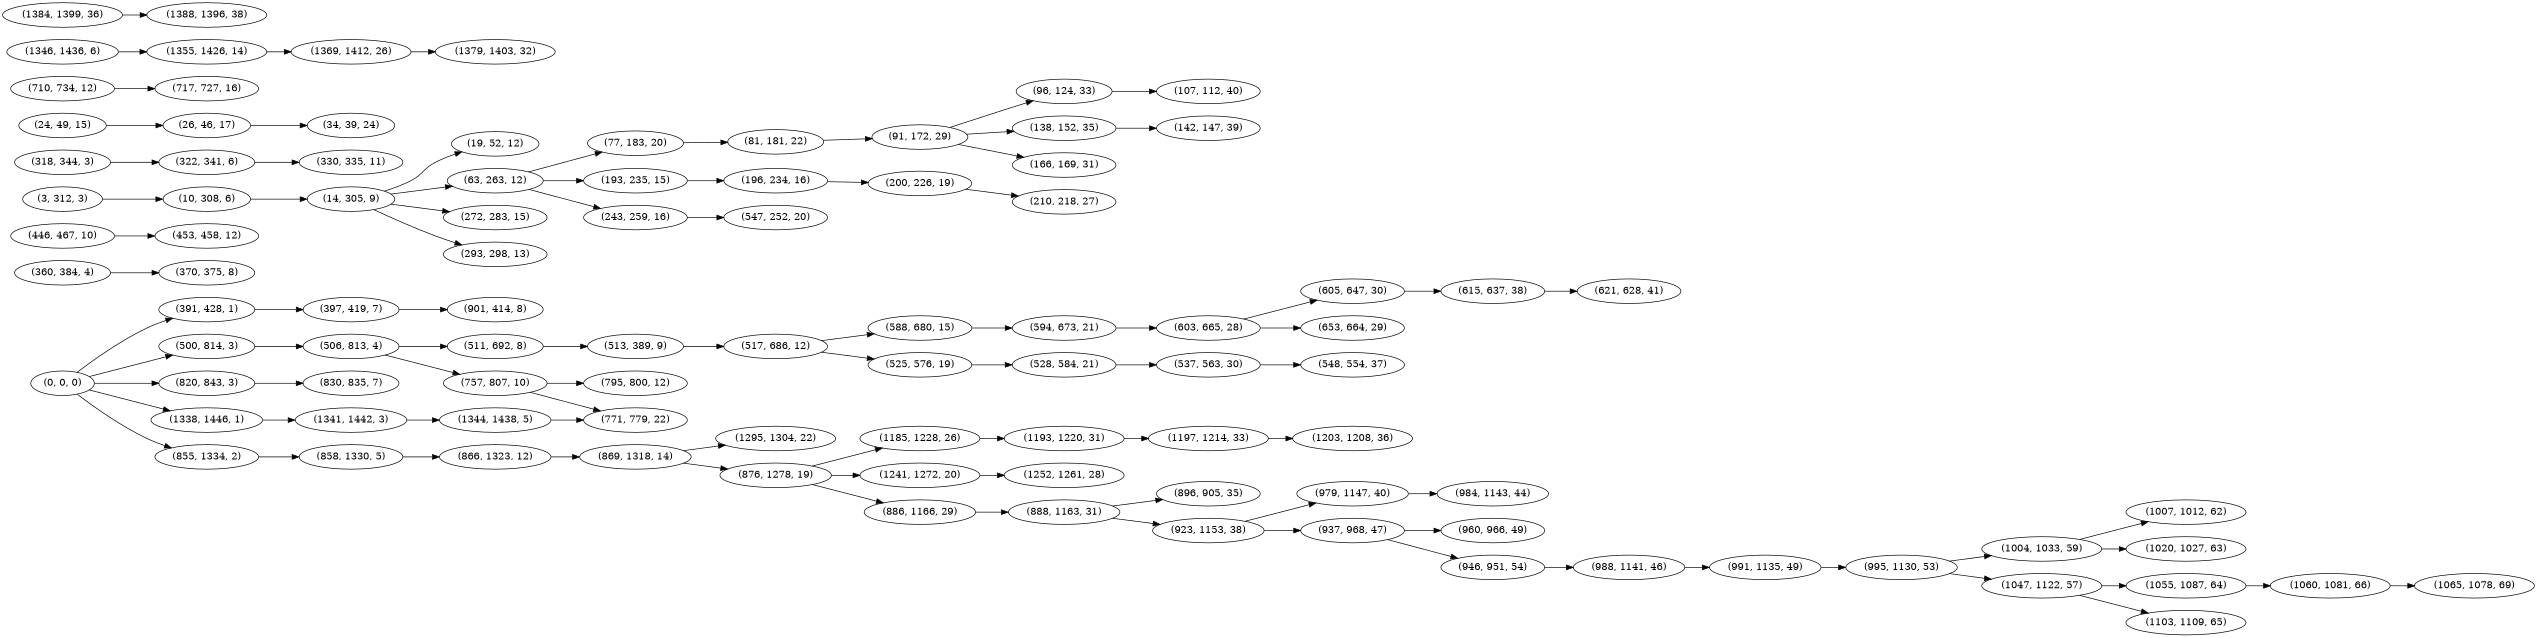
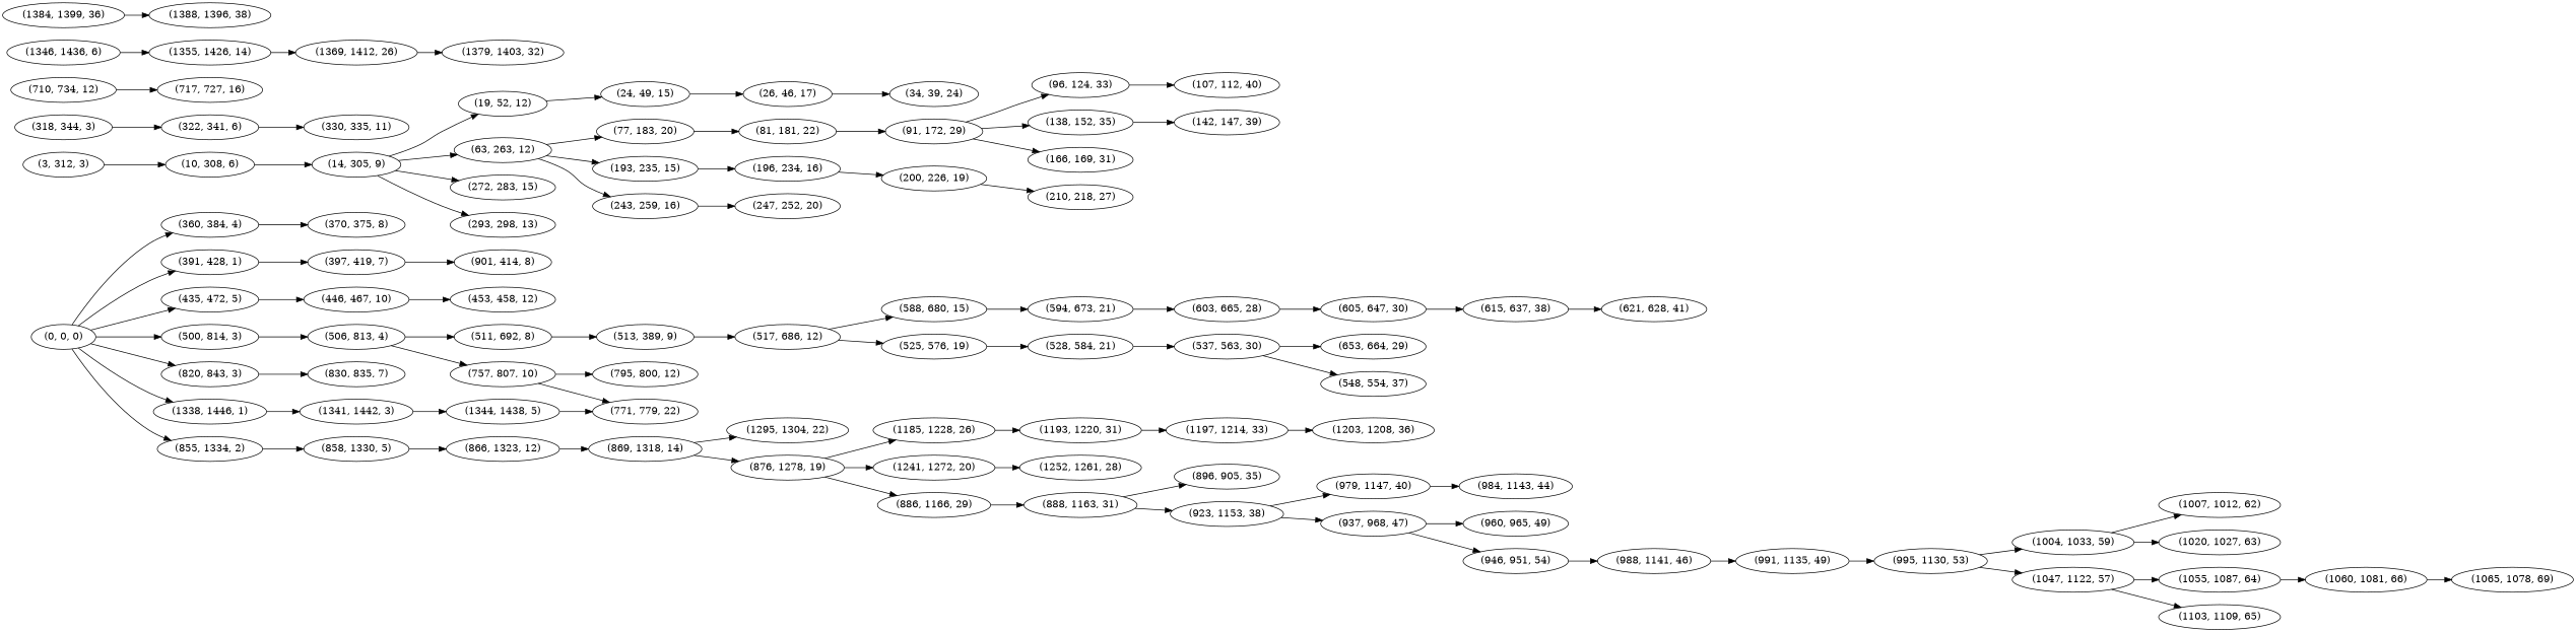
  digraph {
    rankdir=LR
    "(0, 0, 0)"
    "(360, 384, 4)"
    "(391, 428, 1)"
+   "(435, 472, 5)"
    "(500, 814, 3)"
    "(820, 843, 3)"
    "(855, 1334, 2)"
    "(1338, 1446, 1)"
    "(370, 375, 8)"
    "(397, 419, 7)"
    "(446, 467, 10)"
    "(506, 813, 4)"
    "(830, 835, 7)"
    "(858, 1330, 5)"
    "(1341, 1442, 3)"
    "(3, 312, 3)"
    "(10, 308, 6)"
    "(318, 344, 3)"
    "(322, 341, 6)"
    "(14, 305, 9)"
    "(19, 52, 12)"
    "(63, 263, 12)"
    "(272, 283, 15)"
    "(293, 298, 13)"
    "(24, 49, 15)"
    "(77, 183, 20)"
    "(193, 235, 15)"
    "(243, 259, 16)"
    "(26, 46, 17)"
    "(34, 39, 24)"
    "(81, 181, 22)"
    "(196, 234, 16)"
-   "(247, 252, 20)" [label="(547, 252, 20)"]
+   "(247, 252, 20)"
    "(91, 172, 29)"
    "(96, 124, 33)"
    "(138, 152, 35)"
    n37 [label="(166, 169, 31)"]
    "(107, 112, 40)"
    "(142, 147, 39)"
    "(200, 226, 19)"
    "(210, 218, 27)"
    "(330, 335, 11)"
    n43 [label="(901, 414, 8)"]
    "(453, 458, 12)"
    "(511, 692, 8)"
    "(757, 807, 10)"
    n47 [label="(513, 389, 9)"]
    "(771, 779, 22)"
    "(795, 800, 12)"
    "(517, 686, 12)"
    "(525, 576, 19)"
    "(588, 680, 15)"
    n53 [label="(528, 584, 21)"]
    "(594, 673, 21)"
    "(537, 563, 30)"
    "(548, 554, 37)"
    "(603, 665, 28)"
    "(605, 647, 30)"
    "(653, 664, 29)"
    "(615, 637, 38)"
    "(621, 628, 41)"
    "(710, 734, 12)"
    "(717, 727, 16)"
    "(866, 1323, 12)"
    "(869, 1318, 14)"
    "(876, 1278, 19)"
    "(1295, 1304, 22)"
    "(886, 1166, 29)"
    "(1185, 1228, 26)"
    "(1241, 1272, 20)"
    "(888, 1163, 31)"
    "(1193, 1220, 31)"
    "(1252, 1261, 28)"
    "(896, 905, 35)"
    "(923, 1153, 38)"
    "(937, 968, 47)"
    "(979, 1147, 40)"
    "(946, 951, 54)"
-   "(960, 966, 49)"
+   "(960, 966, 49)" [label="(960, 965, 49)"]
    "(984, 1143, 44)"
    "(988, 1141, 46)"
    "(991, 1135, 49)"
    "(995, 1130, 53)"
    "(1004, 1033, 59)"
    "(1047, 1122, 57)"
    "(1007, 1012, 62)"
    "(1020, 1027, 63)"
    "(1055, 1087, 64)"
    "(1103, 1109, 65)"
    "(1060, 1081, 66)"
    "(1065, 1078, 69)"
    "(1197, 1214, 33)"
    "(1203, 1208, 36)"
    "(1344, 1438, 5)"
    "(1346, 1436, 6)"
    "(1355, 1426, 14)"
    "(1369, 1412, 26)"
    "(1379, 1403, 32)"
    "(1384, 1399, 36)"
    "(1388, 1396, 38)"
+   "(0, 0, 0)" -> "(360, 384, 4)"
    "(0, 0, 0)" -> "(391, 428, 1)"
+   "(0, 0, 0)" -> "(435, 472, 5)"
    "(0, 0, 0)" -> "(500, 814, 3)"
    "(0, 0, 0)" -> "(820, 843, 3)"
    "(0, 0, 0)" -> "(855, 1334, 2)"
    "(0, 0, 0)" -> "(1338, 1446, 1)"
    "(360, 384, 4)" -> "(370, 375, 8)"
    "(391, 428, 1)" -> "(397, 419, 7)"
+   "(435, 472, 5)" -> "(446, 467, 10)"
    "(500, 814, 3)" -> "(506, 813, 4)"
    "(820, 843, 3)" -> "(830, 835, 7)"
    "(855, 1334, 2)" -> "(858, 1330, 5)"
    "(1338, 1446, 1)" -> "(1341, 1442, 3)"
    "(397, 419, 7)" -> n43
    "(446, 467, 10)" -> "(453, 458, 12)"
    "(506, 813, 4)" -> "(511, 692, 8)"
    "(506, 813, 4)" -> "(757, 807, 10)"
    "(858, 1330, 5)" -> "(866, 1323, 12)"
    "(1341, 1442, 3)" -> "(1344, 1438, 5)"
    "(3, 312, 3)" -> "(10, 308, 6)"
    "(10, 308, 6)" -> "(14, 305, 9)"
    "(318, 344, 3)" -> "(322, 341, 6)"
    "(322, 341, 6)" -> "(330, 335, 11)"
    "(14, 305, 9)" -> "(19, 52, 12)"
    "(14, 305, 9)" -> "(63, 263, 12)"
    "(14, 305, 9)" -> "(272, 283, 15)"
    "(14, 305, 9)" -> "(293, 298, 13)"
+   "(19, 52, 12)" -> "(24, 49, 15)"
    "(63, 263, 12)" -> "(77, 183, 20)"
    "(63, 263, 12)" -> "(193, 235, 15)"
    "(63, 263, 12)" -> "(243, 259, 16)"
    "(24, 49, 15)" -> "(26, 46, 17)"
    "(77, 183, 20)" -> "(81, 181, 22)"
    "(193, 235, 15)" -> "(196, 234, 16)"
    "(243, 259, 16)" -> "(247, 252, 20)"
    "(26, 46, 17)" -> "(34, 39, 24)"
    "(81, 181, 22)" -> "(91, 172, 29)"
    "(196, 234, 16)" -> "(200, 226, 19)"
    "(91, 172, 29)" -> "(96, 124, 33)"
    "(91, 172, 29)" -> "(138, 152, 35)"
    "(91, 172, 29)" -> n37
    "(96, 124, 33)" -> "(107, 112, 40)"
    "(138, 152, 35)" -> "(142, 147, 39)"
    "(200, 226, 19)" -> "(210, 218, 27)"
    "(511, 692, 8)" -> n47
    "(757, 807, 10)" -> "(771, 779, 22)"
    "(757, 807, 10)" -> "(795, 800, 12)"
    n47 -> "(517, 686, 12)"
    "(517, 686, 12)" -> "(525, 576, 19)"
    "(517, 686, 12)" -> "(588, 680, 15)"
    "(525, 576, 19)" -> n53
    "(588, 680, 15)" -> "(594, 673, 21)"
    n53 -> "(537, 563, 30)"
    "(594, 673, 21)" -> "(603, 665, 28)"
    "(537, 563, 30)" -> "(548, 554, 37)"
    "(603, 665, 28)" -> "(605, 647, 30)"
-   "(603, 665, 28)" -> "(653, 664, 29)"
+   "(537, 563, 30)" -> "(653, 664, 29)"
    "(605, 647, 30)" -> "(615, 637, 38)"
    "(615, 637, 38)" -> "(621, 628, 41)"
    "(710, 734, 12)" -> "(717, 727, 16)"
    "(866, 1323, 12)" -> "(869, 1318, 14)"
    "(869, 1318, 14)" -> "(876, 1278, 19)"
    "(869, 1318, 14)" -> "(1295, 1304, 22)"
    "(876, 1278, 19)" -> "(886, 1166, 29)"
    "(876, 1278, 19)" -> "(1185, 1228, 26)"
    "(876, 1278, 19)" -> "(1241, 1272, 20)"
    "(886, 1166, 29)" -> "(888, 1163, 31)"
    "(1185, 1228, 26)" -> "(1193, 1220, 31)"
    "(1241, 1272, 20)" -> "(1252, 1261, 28)"
    "(888, 1163, 31)" -> "(896, 905, 35)"
    "(888, 1163, 31)" -> "(923, 1153, 38)"
    "(1193, 1220, 31)" -> "(1197, 1214, 33)"
    "(923, 1153, 38)" -> "(937, 968, 47)"
    "(923, 1153, 38)" -> "(979, 1147, 40)"
    "(937, 968, 47)" -> "(946, 951, 54)"
    "(937, 968, 47)" -> "(960, 966, 49)"
    "(979, 1147, 40)" -> "(984, 1143, 44)"
    "(946, 951, 54)" -> "(988, 1141, 46)"
    "(988, 1141, 46)" -> "(991, 1135, 49)"
    "(991, 1135, 49)" -> "(995, 1130, 53)"
    "(995, 1130, 53)" -> "(1004, 1033, 59)"
    "(995, 1130, 53)" -> "(1047, 1122, 57)"
    "(1004, 1033, 59)" -> "(1007, 1012, 62)"
    "(1004, 1033, 59)" -> "(1020, 1027, 63)"
    "(1047, 1122, 57)" -> "(1055, 1087, 64)"
    "(1047, 1122, 57)" -> "(1103, 1109, 65)"
    "(1055, 1087, 64)" -> "(1060, 1081, 66)"
    "(1060, 1081, 66)" -> "(1065, 1078, 69)"
    "(1197, 1214, 33)" -> "(1203, 1208, 36)"
    "(1344, 1438, 5)" -> "(771, 779, 22)"
    "(1346, 1436, 6)" -> "(1355, 1426, 14)"
    "(1355, 1426, 14)" -> "(1369, 1412, 26)"
    "(1369, 1412, 26)" -> "(1379, 1403, 32)"
    "(1384, 1399, 36)" -> "(1388, 1396, 38)"
  }
